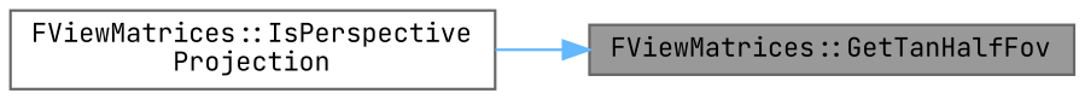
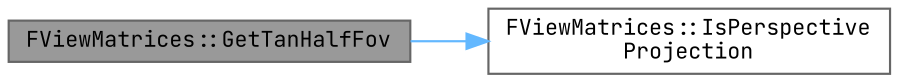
  digraph {
    rankdir=LR
    fontname="JetBrains Mono"
    node [fontname="JetBrains Mono" fontsize=10 shape=box style=filled]
    n1 [color=gray40 fillcolor=grey60 fontcolor=black height=0.2 label="FViewMatrices::GetTanHalfFov" width=0.4]
    n2 [color=grey40 fillcolor=white height=0.2 label="FViewMatrices::IsPerspective\lProjection" width=0.4]
-   n2 -> n1 [color=steelblue1 fontname="JetBrains Mono" fontsize=10 labelfontname=Helvetica labelfontsize=10 style=solid]
+   n1 -> n2 [color=steelblue1 fontname="JetBrains Mono" fontsize=10 labelfontname=Helvetica labelfontsize=10 style=solid]
  }
